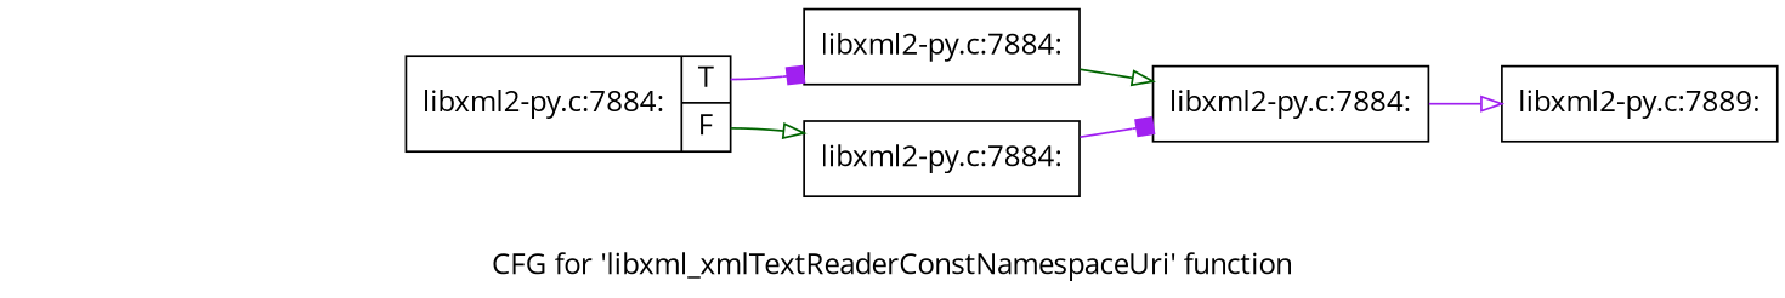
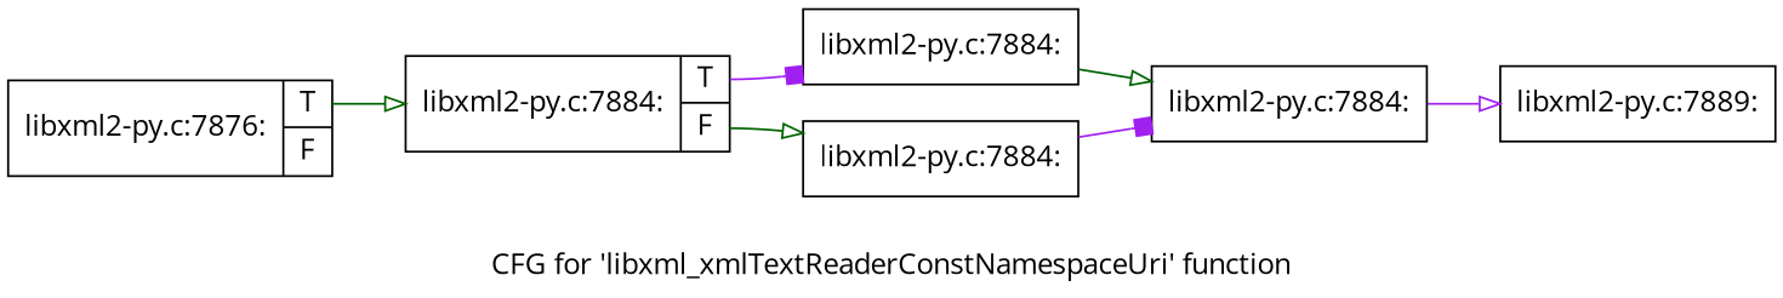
  digraph {
    fontname="Open Sans"
    label="CFG for 'libxml_xmlTextReaderConstNamespaceUri' function"
    rankdir=LR
    node [fontname="Open Sans" shape=record]
    edge [arrowhead=onormal color=darkgreen fontname="Open Sans"]
+   n1 [label="{libxml2-py.c:7876:|{<s0>T|<s1>F}}"]
    n2 [label="{libxml2-py.c:7884:|{<s0>T|<s1>F}}"]
    n3 [label="{libxml2-py.c:7884:}"]
    n4 [label="{libxml2-py.c:7884:}"]
    n5 [label="{libxml2-py.c:7884:}"]
    n6 [label="{libxml2-py.c:7889:}"]
+   n1 -> n2 [tailport=s0]
    n2 -> n3 [arrowhead=box color=purple tailport=s0]
    n2 -> n4 [tailport=s1]
    n3 -> n5
    n4 -> n5 [arrowhead=box color=purple]
    n5 -> n6 [color=purple]
  }
